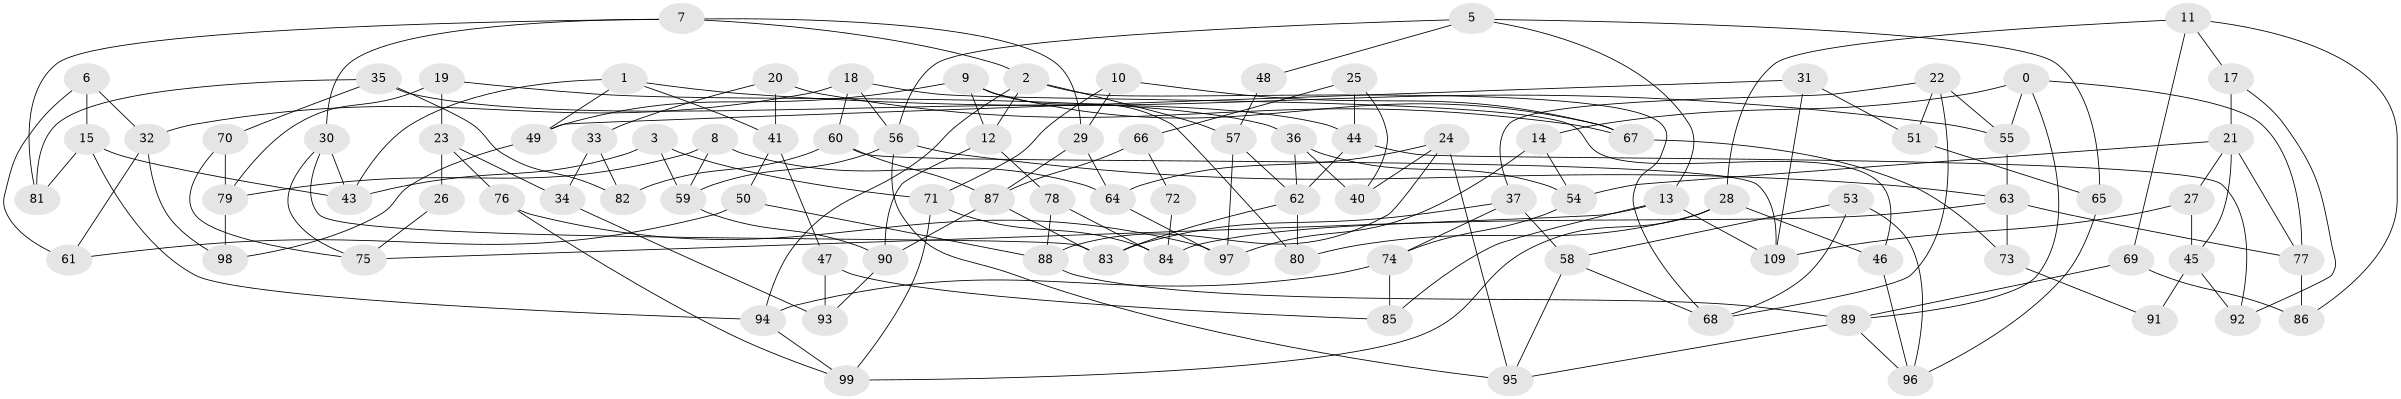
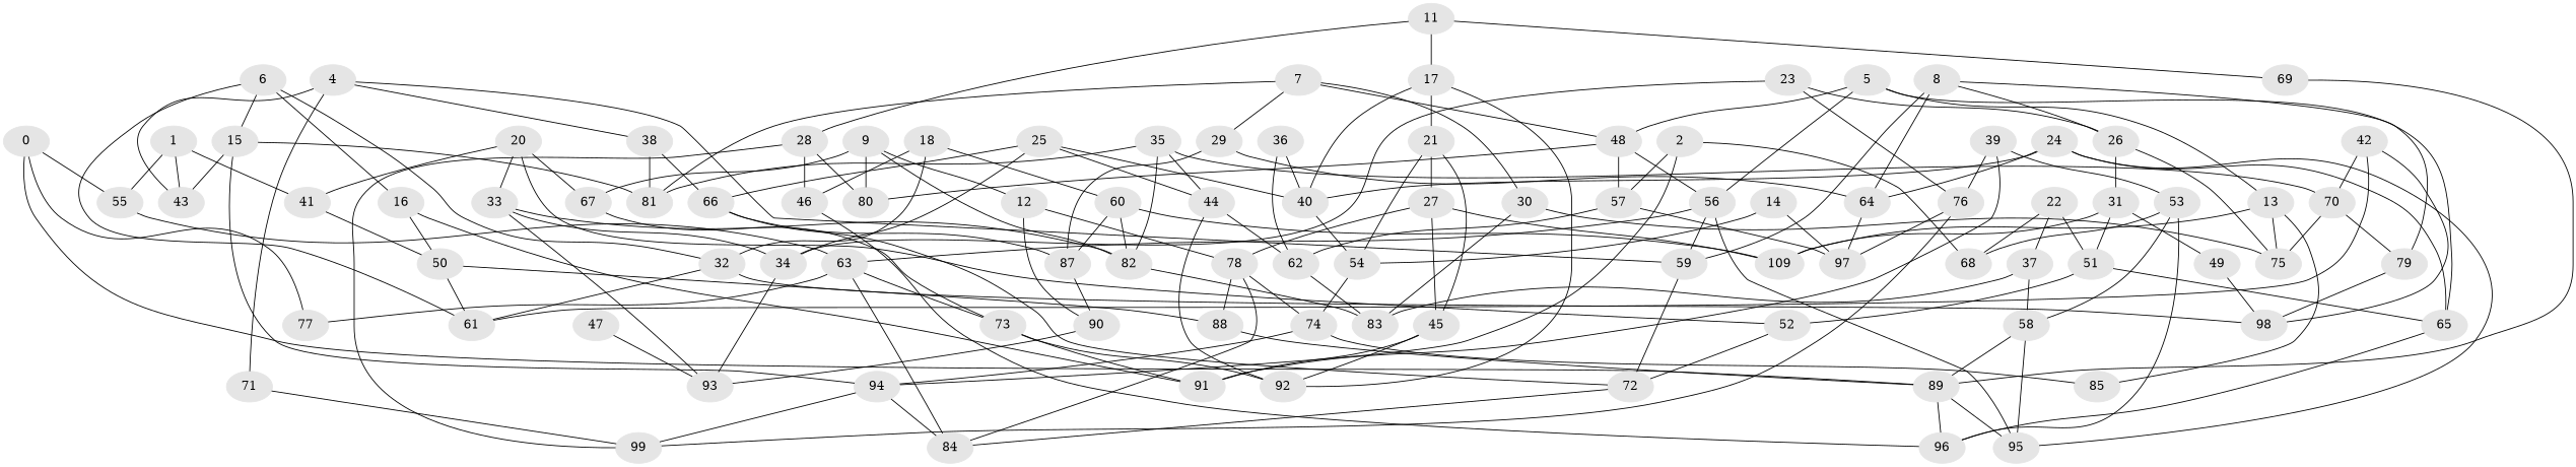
  graph {
    node [color=gray90 style=filled]
    1
    41
    43
    49
    55
    50
    47
    98
    63
    2
    12
    57
    68
    94
    78
    90
    97
    62
    99
    n20 [label=0]
    14
    77
    89
    54
-   86
    95
    96
-   4 [label=3]
+   4
+   38
    59
    71
    81
    66
    84
    5
    13
    48
    56
    65
    75
    85
    n42 [label=109]
    80
    6
    15
+   16
    32
    61
    91
    7
    29
    30
    64
    87
    83
    8
    26
    79
    31
    9
    67
    73
-   10
-   19
    23
    36
    11
    17
    28
    69
    21
    40
    92
    46
    88
    93
    45
    74
    27
    18
    60
    82
    34
    76
    20
    33
+   52
    72
    22
    37
    51
    58
    24
    25
    44
    35
    70
+   39
    53
+   42
    1 -- 41
    1 -- 43
-   1 -- 49
    1 -- 55
    41 -- 50
-   41 -- 47
    49 -- 98
    55 -- 63
    50 -- 61
    50 -- 88
-   47 -- 85
    47 -- 93
    63 -- 77
    63 -- 84
    63 -- 73
-   2 -- 12
    2 -- 57
    2 -- 68
    2 -- 94
    12 -- 78
    12 -- 90
    57 -- 97
    57 -- 62
    94 -- 99
    78 -- 84
    78 -- 88
    90 -- 93
    62 -- 83
    n20 -- 55
-   n20 -- 14
    n20 -- 77
    n20 -- 89
    14 -- 97
    14 -- 54
-   77 -- 86
    89 -- 95
    89 -- 96
    54 -- 74
    4 -- 43
+   4 -- 38
    4 -- 59
    4 -- 71
-   59 -- 90
+   38 -- 81
+   38 -- 66
+   59 -- 72
    71 -- 99
-   71 -- 84
+   94 -- 84
    66 -- 87
    66 -- 72
    5 -- 13
    5 -- 48
    5 -- 56
    5 -- 65
    13 -- 75
    13 -- 85
    13 -- n42
    48 -- 57
-   62 -- 80
+   48 -- 80
    56 -- 63
    56 -- 95
    56 -- 59
    65 -- 96
    6 -- 15
+   6 -- 16
    6 -- 32
    6 -- 61
    15 -- 43
    15 -- 94
    15 -- 81
+   16 -- 50
+   16 -- 91
    32 -- 98
    32 -- 61
    7 -- 81
-   7 -- 2
+   7 -- 48
    7 -- 29
    7 -- 30
    29 -- 64
    29 -- 87
-   30 -- 43
    30 -- 75
    30 -- 83
    64 -- 97
    87 -- 90
    8 -- 59
    8 -- 64
+   8 -- 26
    8 -- 79
    26 -- 75
+   26 -- 31
    79 -- 98
    31 -- 49
    31 -- n42
    31 -- 51
-   9 -- 49
+   9 -- 82
    9 -- 12
    9 -- 80
    9 -- 67
    67 -- 73
    73 -- 91
-   10 -- 71
-   10 -- 29
-   10 -- 67
-   19 -- 79
-   19 -- 23
-   19 -- 36
+   73 -- 92
    23 -- 26
    23 -- 34
    23 -- 76
    36 -- 62
-   36 -- 54
+   40 -- 54
    36 -- 40
-   11 -- 86
    11 -- 17
    11 -- 28
    11 -- 69
    17 -- 21
+   17 -- 40
    17 -- 92
    28 -- 99
    28 -- 80
    28 -- 46
    69 -- 89
-   69 -- 86
-   21 -- 77
    21 -- 54
    21 -- 45
    21 -- 27
    46 -- 96
    88 -- 89
    45 -- 91
    45 -- 92
    74 -- 94
    74 -- 85
+   27 -- 78
    27 -- n42
    27 -- 45
-   18 -- 56
+   48 -- 56
    18 -- 32
    18 -- 46
    18 -- 60
    60 -- n42
    60 -- 87
    60 -- 82
-   87 -- 83
+   82 -- 83
    34 -- 93
    76 -- 97
    76 -- 99
    20 -- 41
    20 -- 67
    20 -- 33
+   20 -- 52
+   33 -- 93
    33 -- 82
    33 -- 34
+   52 -- 72
    72 -- 84
-   22 -- 55
    22 -- 68
    22 -- 37
    22 -- 51
    37 -- 83
-   37 -- 74
+   78 -- 74
    37 -- 58
    51 -- 65
-   58 -- 68
+   51 -- 52
+   58 -- 89
    58 -- 95
    24 -- 95
-   24 -- 88
+   24 -- 65
    24 -- 64
    24 -- 40
    25 -- 66
    25 -- 40
+   25 -- 34
    25 -- 44
    44 -- 62
    44 -- 92
    35 -- 81
    35 -- 82
    35 -- 44
    35 -- 70
    70 -- 75
    70 -- 79
+   39 -- 91
+   39 -- 76
+   39 -- 53
    53 -- 68
    53 -- 96
    53 -- 58
+   42 -- 98
+   42 -- 61
+   42 -- 70
  }
